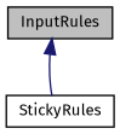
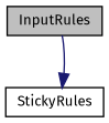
  digraph {
    fontname="Fira Sans"
    node [color=black fontname="Fira Sans" fontsize=10 shape=record style=filled]
    n1 [fillcolor=grey75 fontcolor=black height=0.2 label=InputRules width=0.4]
    n2 [fillcolor=white height=0.2 label=StickyRules width=0.4]
-   n1 -> n2 [color=midnightblue dir=back fontname="Fira Sans" fontsize=10 labelfontname=Helvetica labelfontsize=10 style=solid]
+   n2 -> n1 [color=midnightblue dir=back fontname="Fira Sans" fontsize=10 labelfontname=Helvetica labelfontsize=10 style=solid]
  }
